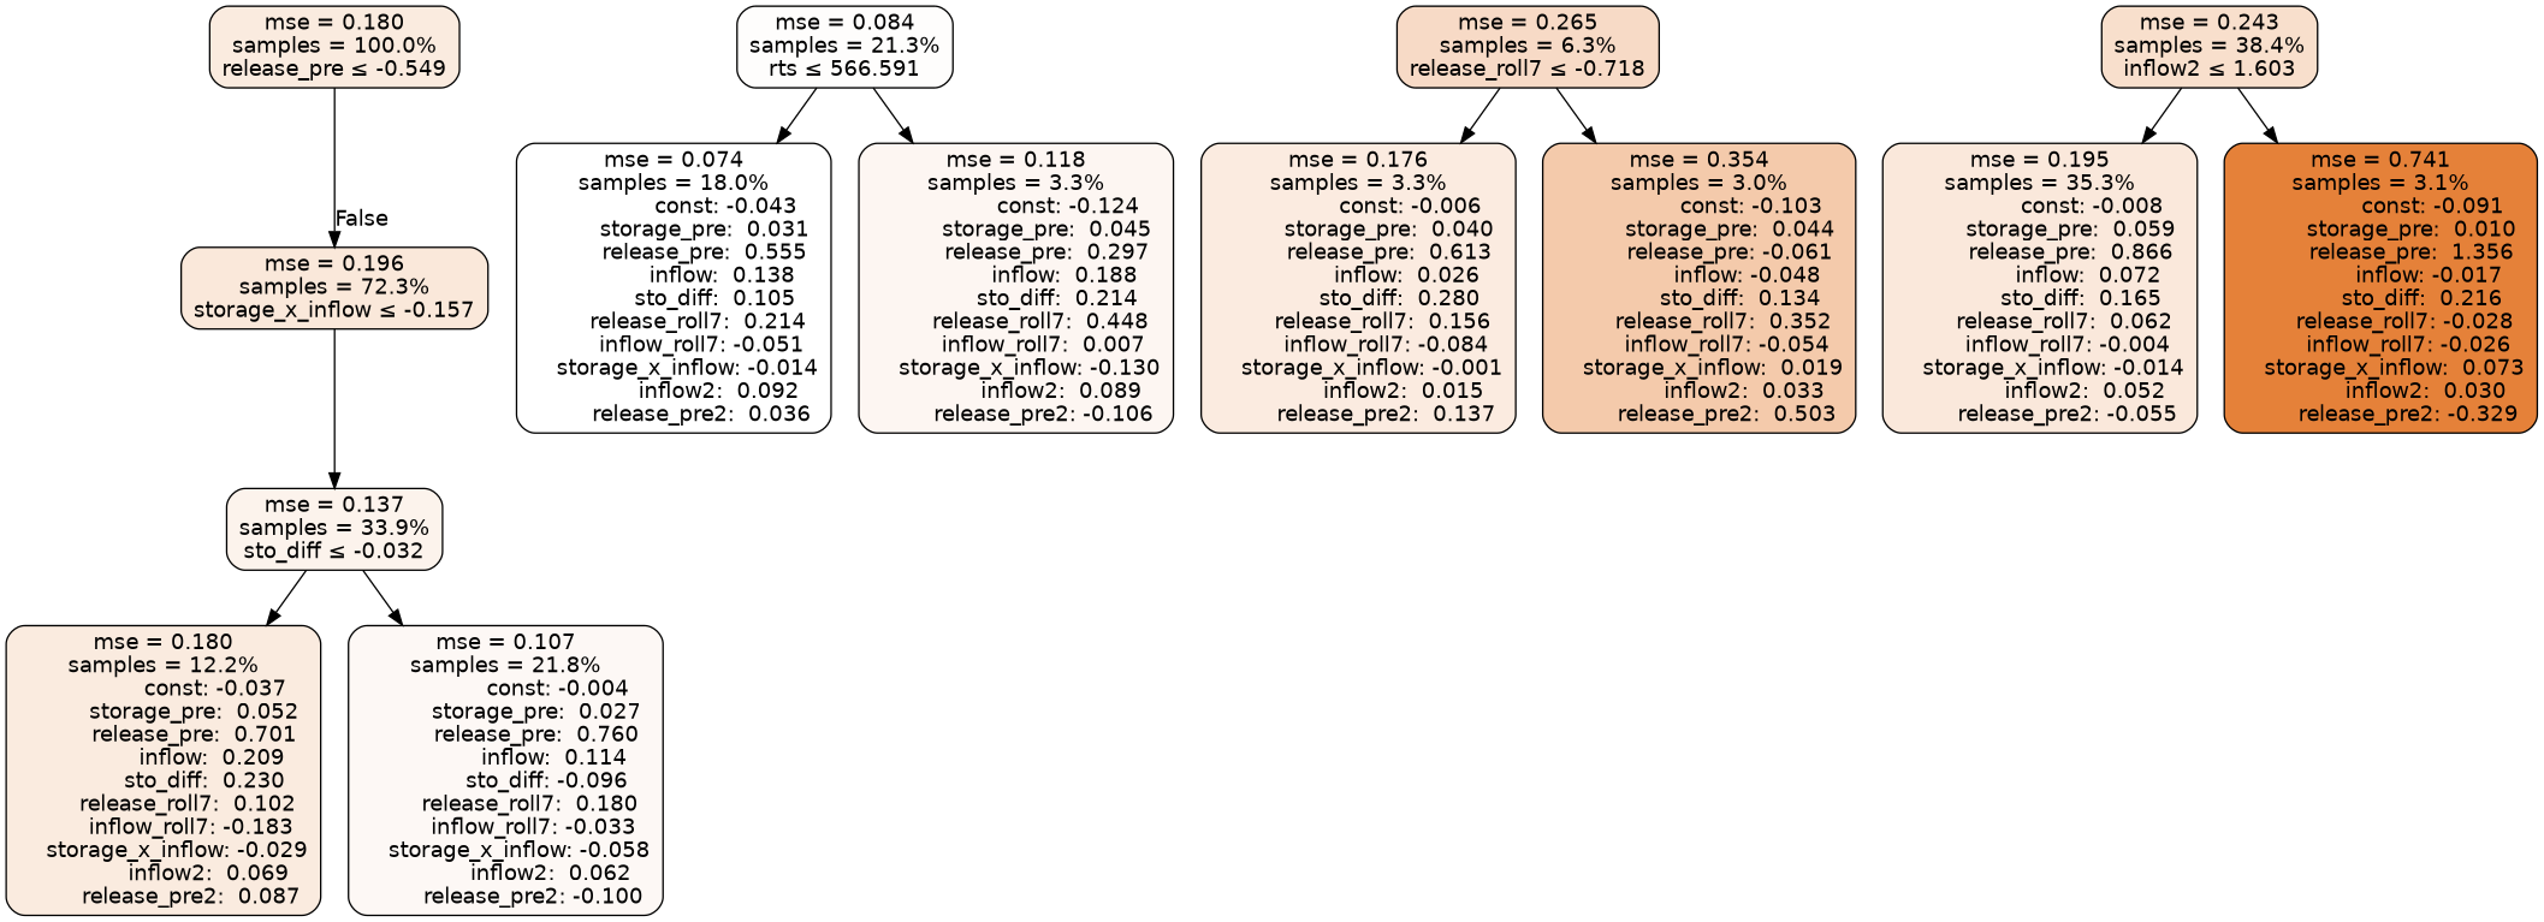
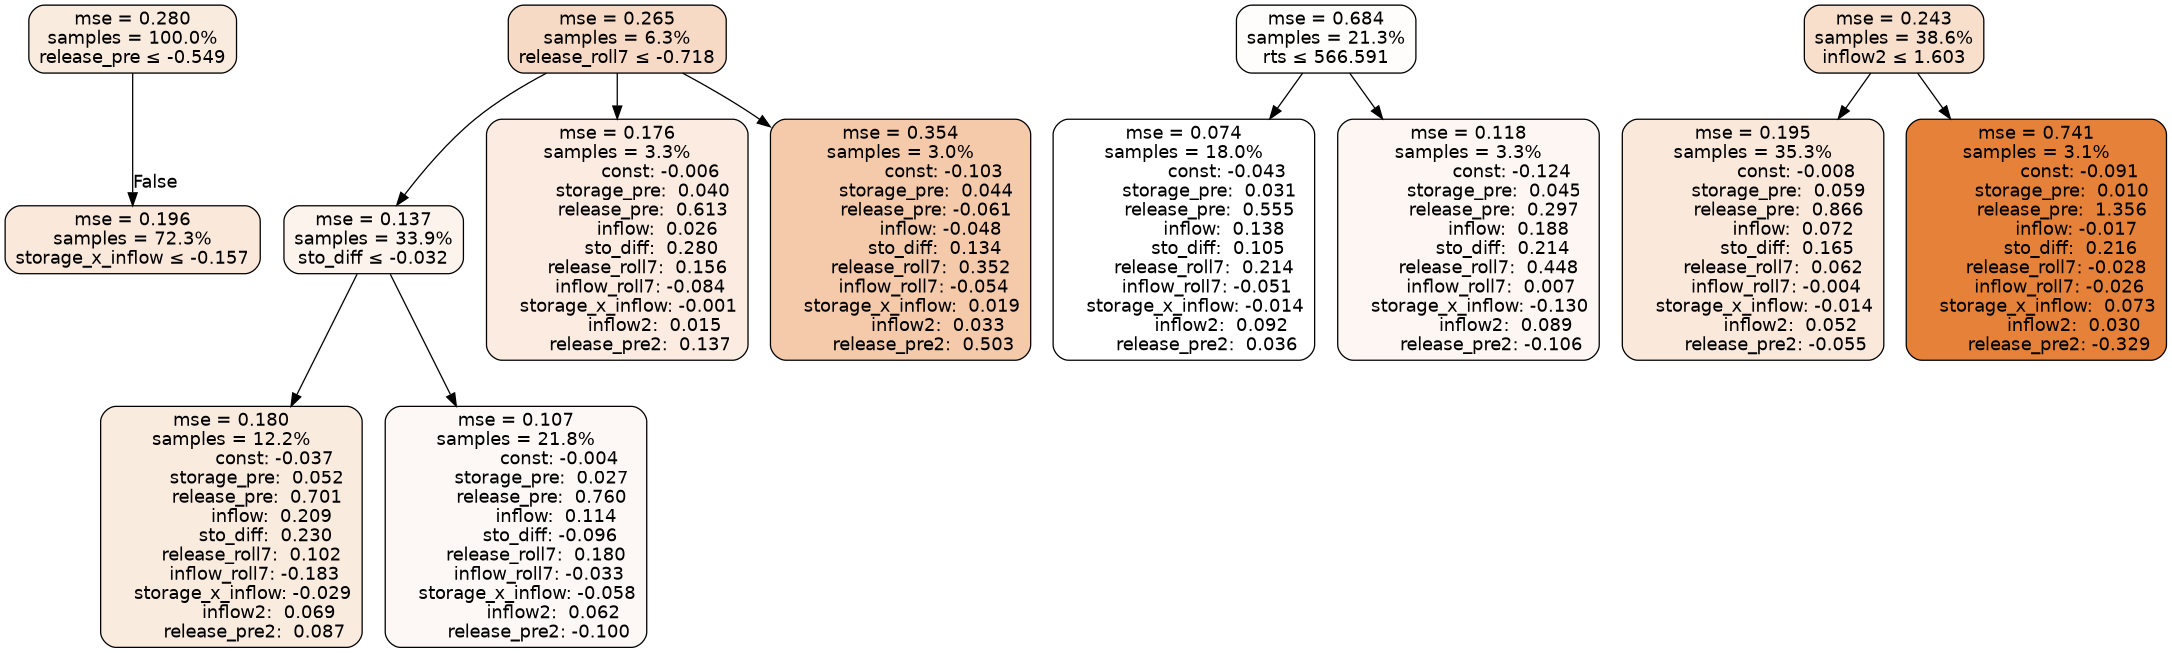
  digraph {
    node [color=black fillcolor="#faebdf" fontname=helvetica shape=rectangle style="filled, rounded"]
    edge [fontname=helvetica]
-   n1 [label="mse = 0.180\nsamples = 100.0%\nrelease_pre &le; -0.549"]
+   n1 [label="mse = 0.280\nsamples = 100.0%\nrelease_pre &le; -0.549"]
    n2 [fillcolor="#fae8da" label="mse = 0.196\nsamples = 72.3%\nstorage_x_inflow &le; -0.157"]
    n3 [fillcolor="#fcf3ec" label="mse = 0.137\nsamples = 33.9%\nsto_diff &le; -0.032"]
-   n4 [fillcolor="#fefdfc" label="mse = 0.084\nsamples = 21.3%\nrts &le; 566.591"]
+   n4 [fillcolor="#fefdfc" label="mse = 0.684\nsamples = 21.3%\nrts &le; 566.591"]
    n5 [fillcolor="#ffffff" label="mse = 0.074\nsamples = 18.0%\n               const: -0.043\n         storage_pre:  0.031\n         release_pre:  0.555\n              inflow:  0.138\n            sto_diff:  0.105\n       release_roll7:  0.214\n        inflow_roll7: -0.051\n    storage_x_inflow: -0.014\n             inflow2:  0.092\n        release_pre2:  0.036"]
    n6 [fillcolor="#fdf6f2" label="mse = 0.118\nsamples = 3.3%\n               const: -0.124\n         storage_pre:  0.045\n         release_pre:  0.297\n              inflow:  0.188\n            sto_diff:  0.214\n       release_roll7:  0.448\n        inflow_roll7:  0.007\n    storage_x_inflow: -0.130\n             inflow2:  0.089\n        release_pre2: -0.106"]
    n7 [fillcolor="#f7dac6" label="mse = 0.265\nsamples = 6.3%\nrelease_roll7 &le; -0.718"]
    n8 [fillcolor="#fbebe0" label="mse = 0.176\nsamples = 3.3%\n               const: -0.006\n         storage_pre:  0.040\n         release_pre:  0.613\n              inflow:  0.026\n            sto_diff:  0.280\n       release_roll7:  0.156\n        inflow_roll7: -0.084\n    storage_x_inflow: -0.001\n             inflow2:  0.015\n        release_pre2:  0.137"]
    n9 [fillcolor="#f4caab" label="mse = 0.354\nsamples = 3.0%\n               const: -0.103\n         storage_pre:  0.044\n         release_pre: -0.061\n              inflow: -0.048\n            sto_diff:  0.134\n       release_roll7:  0.352\n        inflow_roll7: -0.054\n    storage_x_inflow:  0.019\n             inflow2:  0.033\n        release_pre2:  0.503"]
    n10 [label="mse = 0.180\nsamples = 12.2%\n               const: -0.037\n         storage_pre:  0.052\n         release_pre:  0.701\n              inflow:  0.209\n            sto_diff:  0.230\n       release_roll7:  0.102\n        inflow_roll7: -0.183\n    storage_x_inflow: -0.029\n             inflow2:  0.069\n        release_pre2:  0.087"]
    n11 [fillcolor="#fdf8f5" label="mse = 0.107\nsamples = 21.8%\n               const: -0.004\n         storage_pre:  0.027\n         release_pre:  0.760\n              inflow:  0.114\n            sto_diff: -0.096\n       release_roll7:  0.180\n        inflow_roll7: -0.033\n    storage_x_inflow: -0.058\n             inflow2:  0.062\n        release_pre2: -0.100"]
-   n12 [fillcolor="#f8dfcc" label="mse = 0.243\nsamples = 38.4%\ninflow2 &le; 1.603"]
+   n12 [fillcolor="#f8dfcc" label="mse = 0.243\nsamples = 38.6%\ninflow2 &le; 1.603"]
    n13 [fillcolor="#fae8db" label="mse = 0.195\nsamples = 35.3%\n               const: -0.008\n         storage_pre:  0.059\n         release_pre:  0.866\n              inflow:  0.072\n            sto_diff:  0.165\n       release_roll7:  0.062\n        inflow_roll7: -0.004\n    storage_x_inflow: -0.014\n             inflow2:  0.052\n        release_pre2: -0.055"]
    n14 [fillcolor="#e58139" label="mse = 0.741\nsamples = 3.1%\n               const: -0.091\n         storage_pre:  0.010\n         release_pre:  1.356\n              inflow: -0.017\n            sto_diff:  0.216\n       release_roll7: -0.028\n        inflow_roll7: -0.026\n    storage_x_inflow:  0.073\n             inflow2:  0.030\n        release_pre2: -0.329"]
    n1 -> n2 [headlabel=False labelangle=-45 labeldistance=2.5]
-   n2 -> n3
+   n7 -> n3
    n3 -> n10
    n3 -> n11
    n4 -> n5
    n4 -> n6
    n7 -> n8
    n7 -> n9
    n12 -> n13
    n12 -> n14
  }
